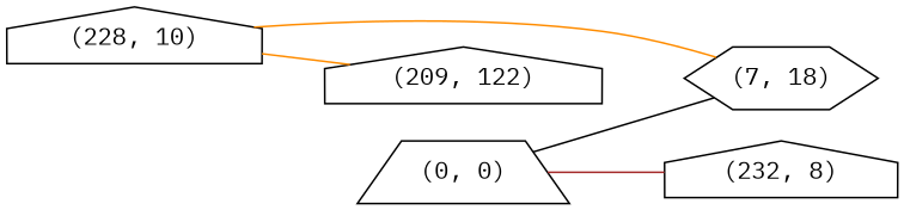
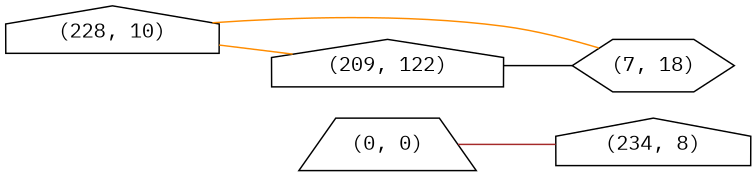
  graph {
    fontname="IBM Plex Mono"
    rankdir=LR
    node [fontname="IBM Plex Mono" shape=house]
    edge [color=darkorange fontname="IBM Plex Mono" weight=1]
    "(7, 18)" [shape=hexagon]
    "(228, 10)"
    n3 [label="(209, 122)"]
    "(0, 0)" [shape=trapezium]
-   "(234, 8)" [label="(232, 8)"]
+   "(234, 8)"
    "(228, 10)" -- "(7, 18)"
    "(228, 10)" -- n3
-   "(0, 0)" -- "(7, 18)" [color=black weight=4]
+   n3 -- "(7, 18)" [color=black weight=4]
    "(0, 0)" -- "(234, 8)" [color=brown]
  }
